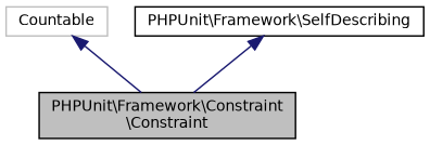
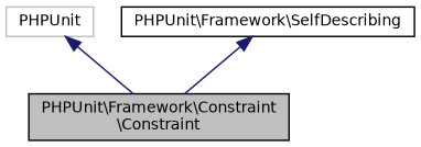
  digraph {
    node [color=black fillcolor=white fontname=Helvetica fontsize=10 shape=record style=filled]
    edge [color=midnightblue dir=back fontname=Helvetica fontsize=10 labelfontname=Helvetica labelfontsize=10 style=solid]
    n1 [fillcolor=grey75 fontcolor=black height=0.2 label="PHPUnit\\Framework\\Constraint\l\\Constraint" width=0.4]
-   n2 [color=grey75 height=0.2 label=Countable width=0.4]
+   n2 [color=grey75 height=0.2 label=PHPUnit width=0.4]
    n3 [height=0.2 label="PHPUnit\\Framework\\SelfDescribing" width=0.4]
    n2 -> n1
    n3 -> n1
  }
